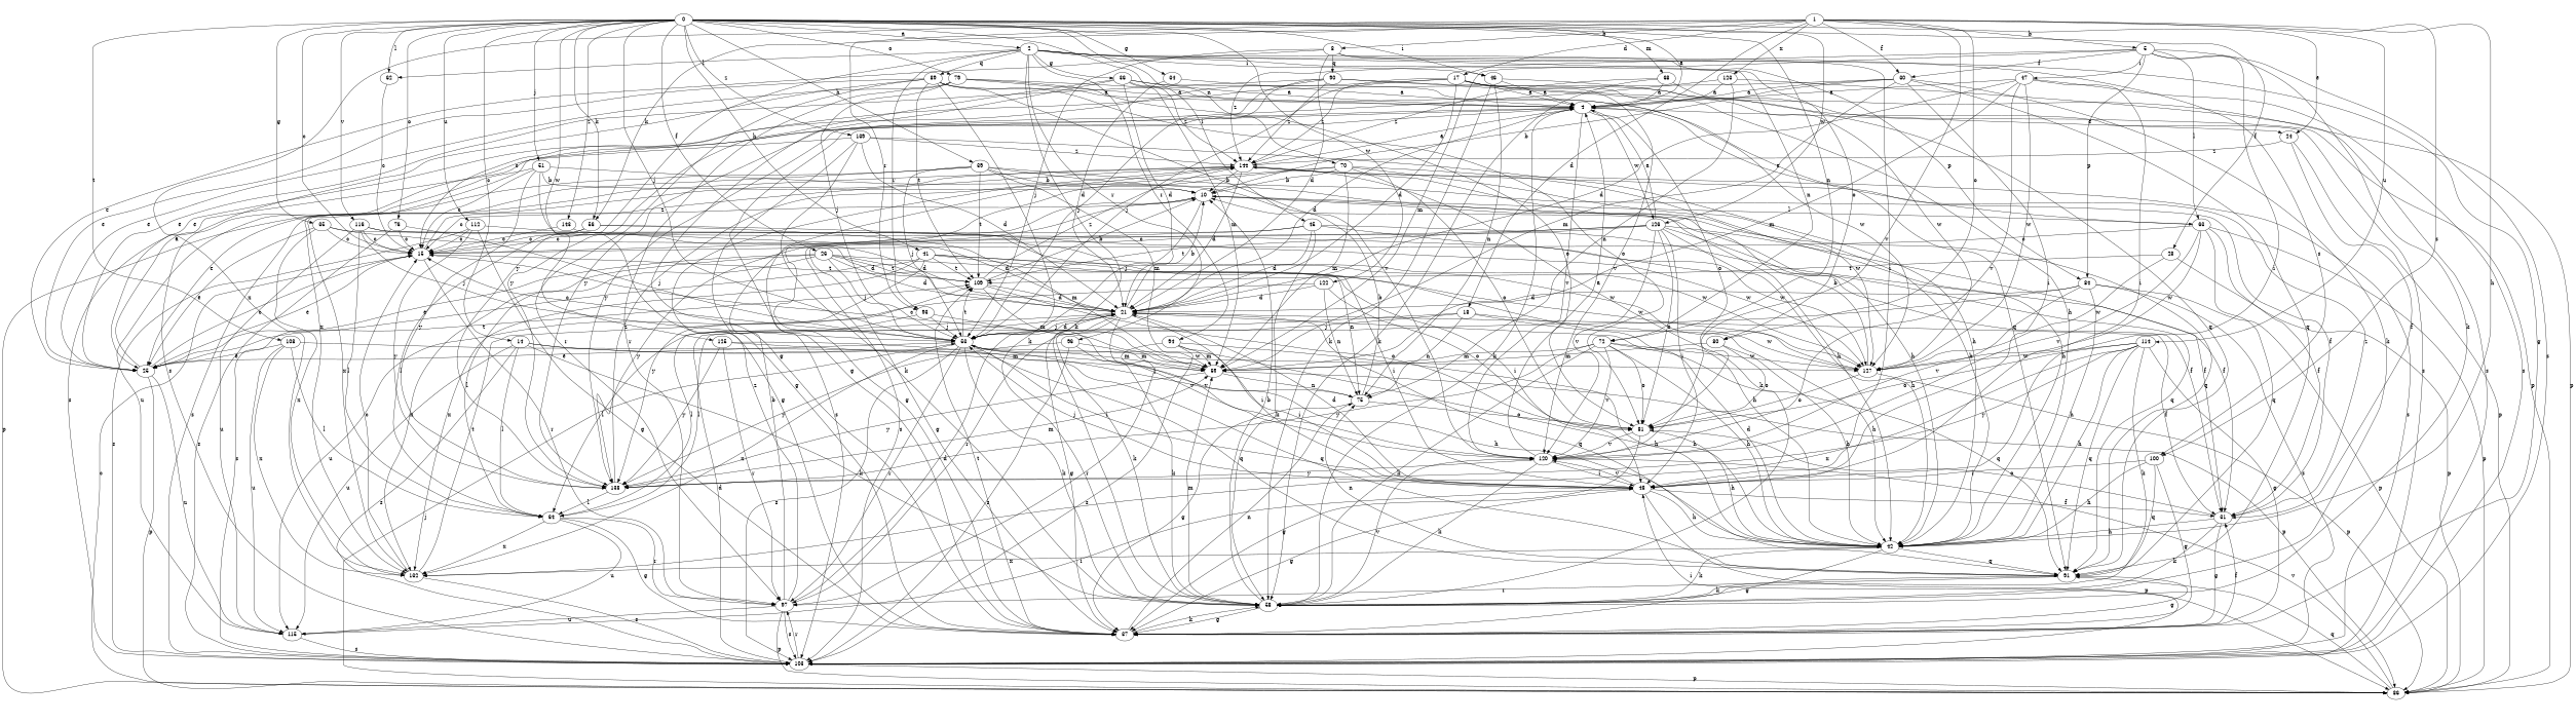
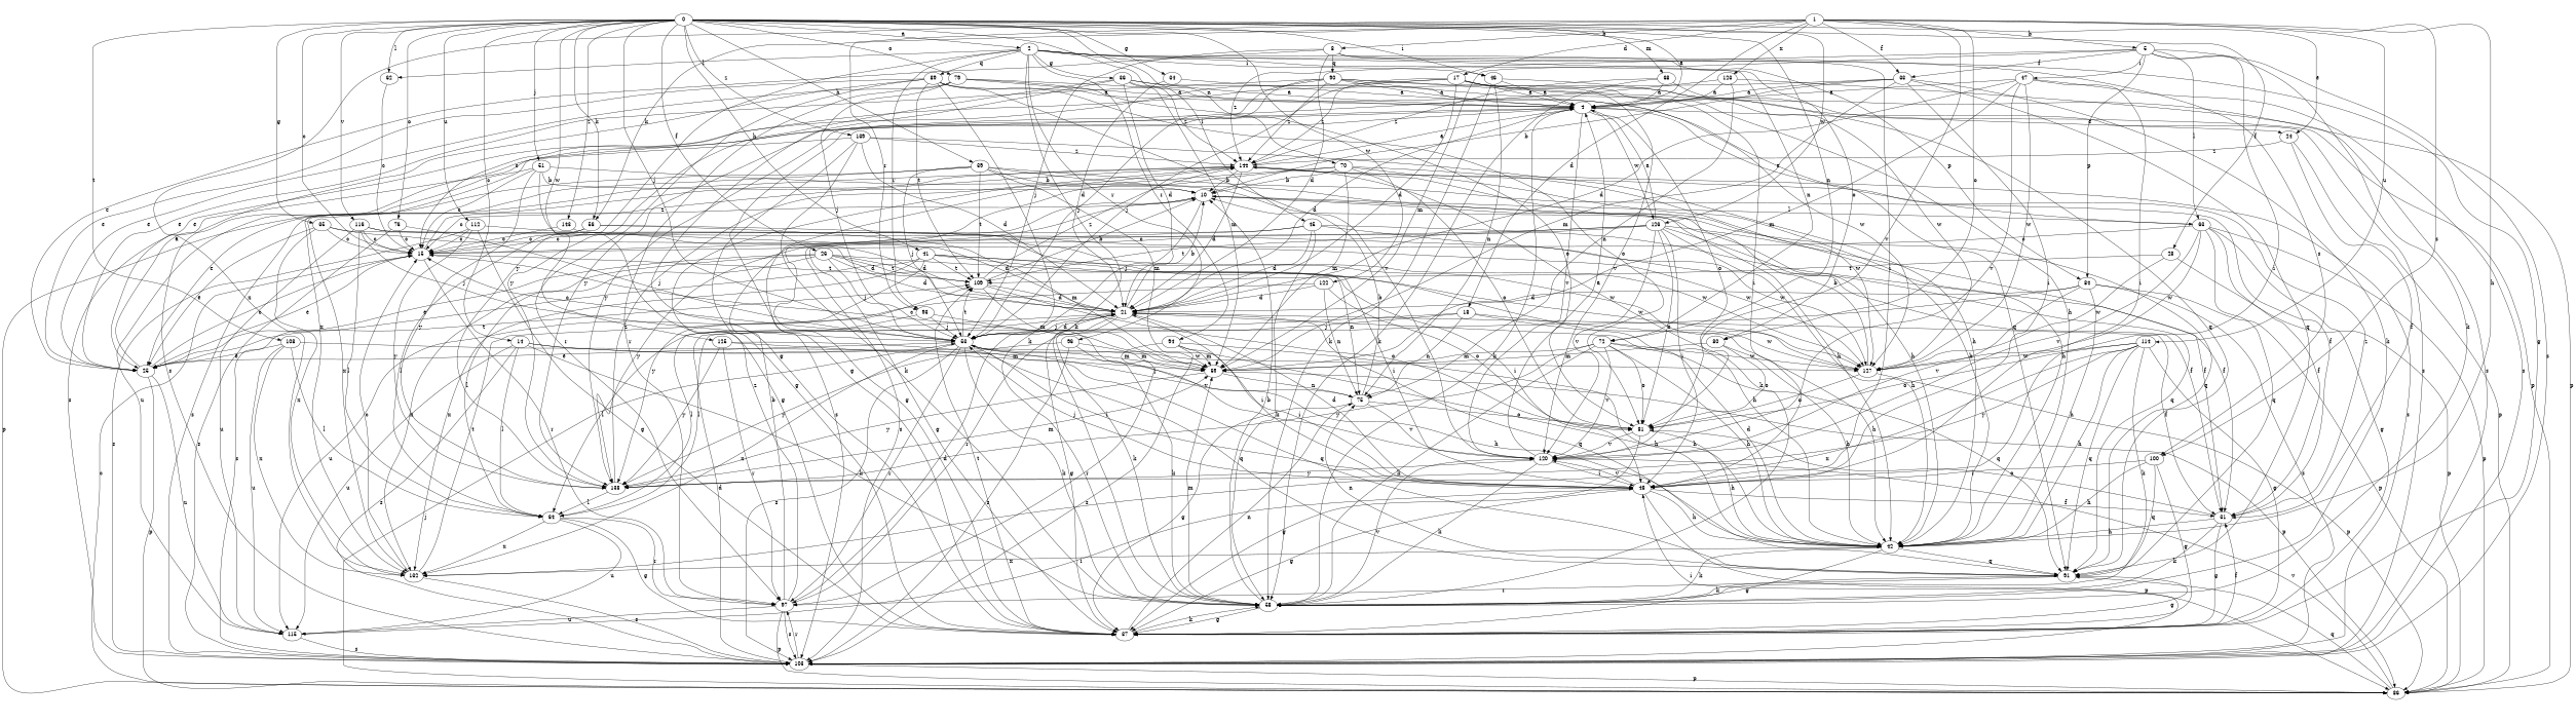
  strict digraph {
    0
    2
    4
    14
    15
    24
    26
    28
    34
    35
    39
    41
    45
    46
    51
    53
    56
    62
    68
    70
    72
    76
    79
    108
    112
    116
    122
    125
    126
    139
    143
    80
    93
    100
    36
    58
    84
    89
    94
    96
    138
    120
    21
    37
    81
    42
    127
    103
    64
    115
    144
    25
    97
    109
    86
    31
    132
    48
    69
    10
    75
    91
    1
    5
    8
    17
    18
-   30
+   30 [label=33]
    114
    n70 [label=123]
    47
    63
    90
    0 -> 2 [label=a]
    0 -> 4 [label=a]
    0 -> 14 [label=c]
    0 -> 15 [label=c]
    0 -> 24 [label=e]
    0 -> 26 [label=f]
    0 -> 28 [label=f]
    0 -> 34 [label=g]
    0 -> 35 [label=g]
    0 -> 39 [label=h]
    0 -> 41 [label=h]
    0 -> 45 [label=i]
    0 -> 46 [label=i]
    0 -> 51 [label=j]
    0 -> 53 [label=j]
    0 -> 56 [label=k]
    0 -> 62 [label=l]
    0 -> 68 [label=m]
    0 -> 70 [label=n]
    0 -> 72 [label=n]
    0 -> 76 [label=o]
    0 -> 79 [label=o]
    0 -> 108 [label=t]
    0 -> 112 [label=u]
    0 -> 116 [label=v]
    0 -> 122 [label=w]
    0 -> 125 [label=w]
    0 -> 126 [label=w]
    0 -> 139 [label=z]
    0 -> 143 [label=z]
    2 -> 46 [label=i]
    2 -> 62 [label=l]
    2 -> 72 [label=n]
    2 -> 80 [label=o]
    2 -> 93 [label=r]
    2 -> 100 [label=s]
    2 -> 36 [label=g]
    2 -> 58 [label=k]
    2 -> 84 [label=p]
    2 -> 89 [label=q]
    2 -> 94 [label=r]
    2 -> 96 [label=r]
    2 -> 138 [label=y]
    4 -> 24 [label=e]
    4 -> 126 [label=w]
    4 -> 58 [label=k]
    4 -> 138 [label=y]
    4 -> 120 [label=v]
    4 -> 21 [label=d]
    4 -> 37 [label=g]
    4 -> 81 [label=o]
    14 -> 58 [label=k]
    14 -> 42 [label=h]
    14 -> 127 [label=w]
    14 -> 103 [label=s]
    14 -> 64 [label=l]
    14 -> 115 [label=u]
    15 -> 144 [label=z]
    15 -> 25 [label=e]
    15 -> 97 [label=r]
    15 -> 109 [label=t]
    24 -> 144 [label=z]
    24 -> 86 [label=p]
    24 -> 31 [label=f]
    26 -> 53 [label=j]
    26 -> 21 [label=d]
    26 -> 127 [label=w]
    26 -> 64 [label=l]
    26 -> 25 [label=e]
    26 -> 109 [label=t]
    26 -> 132 [label=x]
    26 -> 48 [label=i]
    28 -> 127 [label=w]
    28 -> 109 [label=t]
    28 -> 86 [label=p]
    34 -> 4 [label=a]
    34 -> 21 [label=d]
    35 -> 15 [label=c]
    35 -> 21 [label=d]
    35 -> 127 [label=w]
    35 -> 25 [label=e]
    35 -> 132 [label=x]
    39 -> 53 [label=j]
    39 -> 42 [label=h]
    39 -> 103 [label=s]
    39 -> 109 [label=t]
    39 -> 86 [label=p]
    39 -> 31 [label=f]
    39 -> 69 [label=m]
    39 -> 10 [label=b]
    41 -> 138 [label=y]
    41 -> 42 [label=h]
    41 -> 103 [label=s]
    41 -> 109 [label=t]
    41 -> 132 [label=x]
    41 -> 48 [label=i]
    41 -> 75 [label=n]
    45 -> 15 [label=c]
    45 -> 58 [label=k]
    45 -> 138 [label=y]
    45 -> 21 [label=d]
    45 -> 127 [label=w]
    45 -> 31 [label=f]
    46 -> 4 [label=a]
    46 -> 58 [label=k]
    46 -> 75 [label=n]
    46 -> 91 [label=q]
    51 -> 15 [label=c]
    51 -> 138 [label=y]
    51 -> 37 [label=g]
    51 -> 42 [label=h]
    51 -> 115 [label=u]
    51 -> 10 [label=b]
    53 -> 15 [label=c]
    53 -> 58 [label=k]
    53 -> 21 [label=d]
    53 -> 42 [label=h]
    53 -> 103 [label=s]
    53 -> 25 [label=e]
    53 -> 97 [label=r]
    53 -> 109 [label=t]
    53 -> 132 [label=x]
    53 -> 48 [label=i]
    53 -> 69 [label=m]
    56 -> 15 [label=c]
    56 -> 127 [label=w]
    56 -> 64 [label=l]
    56 -> 69 [label=m]
    62 -> 15 [label=c]
    68 -> 4 [label=a]
    68 -> 58 [label=k]
    68 -> 144 [label=z]
    68 -> 86 [label=p]
    70 -> 37 [label=g]
    70 -> 81 [label=o]
    70 -> 42 [label=h]
    70 -> 127 [label=w]
    70 -> 103 [label=s]
    70 -> 69 [label=m]
    70 -> 10 [label=b]
    72 -> 58 [label=k]
    72 -> 138 [label=y]
    72 -> 120 [label=v]
    72 -> 81 [label=o]
    72 -> 42 [label=h]
    72 -> 127 [label=w]
    72 -> 69 [label=m]
    72 -> 91 [label=q]
    76 -> 15 [label=c]
    76 -> 53 [label=j]
    76 -> 103 [label=s]
    79 -> 4 [label=a]
    79 -> 53 [label=j]
    79 -> 81 [label=o]
    79 -> 127 [label=w]
    79 -> 25 [label=e]
    79 -> 97 [label=r]
    108 -> 64 [label=l]
    108 -> 115 [label=u]
    108 -> 25 [label=e]
    108 -> 132 [label=x]
    108 -> 91 [label=q]
    112 -> 15 [label=c]
    112 -> 138 [label=y]
    112 -> 21 [label=d]
    112 -> 37 [label=g]
    112 -> 103 [label=s]
    116 -> 15 [label=c]
    116 -> 53 [label=j]
    116 -> 127 [label=w]
    116 -> 64 [label=l]
    116 -> 115 [label=u]
    116 -> 31 [label=f]
    122 -> 21 [label=d]
    122 -> 81 [label=o]
    122 -> 115 [label=u]
    122 -> 75 [label=n]
    125 -> 138 [label=y]
    125 -> 97 [label=r]
    125 -> 69 [label=m]
    125 -> 91 [label=q]
    126 -> 4 [label=a]
    126 -> 15 [label=c]
    126 -> 120 [label=v]
    126 -> 37 [label=g]
    126 -> 81 [label=o]
    126 -> 42 [label=h]
    126 -> 109 [label=t]
    126 -> 31 [label=f]
    126 -> 48 [label=i]
    126 -> 91 [label=q]
    139 -> 58 [label=k]
    139 -> 21 [label=d]
    139 -> 37 [label=g]
    139 -> 42 [label=h]
    139 -> 103 [label=s]
    139 -> 144 [label=z]
    143 -> 15 [label=c]
    143 -> 21 [label=d]
    80 -> 81 [label=o]
    80 -> 42 [label=h]
    80 -> 69 [label=m]
    93 -> 53 [label=j]
    93 -> 120 [label=v]
    93 -> 64 [label=l]
    100 -> 37 [label=g]
    100 -> 42 [label=h]
    100 -> 48 [label=i]
    100 -> 91 [label=q]
    36 -> 4 [label=a]
    36 -> 138 [label=y]
    36 -> 21 [label=d]
    36 -> 37 [label=g]
    36 -> 144 [label=z]
    36 -> 69 [label=m]
    36 -> 91 [label=q]
    58 -> 120 [label=v]
    58 -> 37 [label=g]
    58 -> 69 [label=m]
    58 -> 10 [label=b]
    84 -> 120 [label=v]
    84 -> 21 [label=d]
    84 -> 42 [label=h]
    84 -> 103 [label=s]
    84 -> 97 [label=r]
    84 -> 86 [label=p]
    89 -> 4 [label=a]
    89 -> 58 [label=k]
    89 -> 120 [label=v]
    89 -> 81 [label=o]
    89 -> 103 [label=s]
    89 -> 25 [label=e]
    89 -> 97 [label=r]
    89 -> 109 [label=t]
    94 -> 42 [label=h]
    94 -> 103 [label=s]
    94 -> 97 [label=r]
    94 -> 48 [label=i]
    94 -> 69 [label=m]
    96 -> 58 [label=k]
    96 -> 138 [label=y]
    96 -> 103 [label=s]
    96 -> 69 [label=m]
    138 -> 64 [label=l]
    138 -> 144 [label=z]
    138 -> 69 [label=m]
    120 -> 4 [label=a]
    120 -> 58 [label=k]
    120 -> 138 [label=y]
    120 -> 48 [label=i]
    21 -> 53 [label=j]
    21 -> 58 [label=k]
    21 -> 37 [label=g]
    21 -> 64 [label=l]
    21 -> 31 [label=f]
    21 -> 48 [label=i]
    21 -> 10 [label=b]
    21 -> 91 [label=q]
    37 -> 58 [label=k]
    37 -> 109 [label=t]
    37 -> 31 [label=f]
    37 -> 75 [label=n]
    81 -> 120 [label=v]
    81 -> 37 [label=g]
    81 -> 42 [label=h]
    42 -> 58 [label=k]
    42 -> 21 [label=d]
    42 -> 37 [label=g]
    42 -> 132 [label=x]
    42 -> 91 [label=q]
    127 -> 81 [label=o]
    127 -> 86 [label=p]
    127 -> 10 [label=b]
    103 -> 21 [label=d]
    103 -> 97 [label=r]
    103 -> 86 [label=p]
    103 -> 48 [label=i]
    64 -> 37 [label=g]
    64 -> 115 [label=u]
    64 -> 97 [label=r]
    64 -> 132 [label=x]
    115 -> 103 [label=s]
    115 -> 48 [label=i]
    144 -> 4 [label=a]
    144 -> 58 [label=k]
    144 -> 21 [label=d]
    144 -> 42 [label=h]
    144 -> 103 [label=s]
    144 -> 25 [label=e]
    144 -> 132 [label=x]
    144 -> 10 [label=b]
    25 -> 4 [label=a]
    25 -> 15 [label=c]
    25 -> 115 [label=u]
    25 -> 109 [label=t]
    25 -> 86 [label=p]
    97 -> 21 [label=d]
    97 -> 103 [label=s]
    97 -> 115 [label=u]
    97 -> 144 [label=z]
    97 -> 86 [label=p]
    97 -> 10 [label=b]
    109 -> 21 [label=d]
    109 -> 81 [label=o]
    109 -> 144 [label=z]
    109 -> 69 [label=m]
    109 -> 10 [label=b]
    86 -> 15 [label=c]
    86 -> 53 [label=j]
    86 -> 120 [label=v]
    86 -> 91 [label=q]
    31 -> 58 [label=k]
    31 -> 37 [label=g]
    31 -> 81 [label=o]
    31 -> 42 [label=h]
    31 -> 144 [label=z]
    132 -> 15 [label=c]
    132 -> 103 [label=s]
    132 -> 109 [label=t]
    48 -> 53 [label=j]
    48 -> 120 [label=v]
    48 -> 21 [label=d]
    48 -> 37 [label=g]
    48 -> 42 [label=h]
    48 -> 86 [label=p]
    48 -> 31 [label=f]
    69 -> 15 [label=c]
    69 -> 138 [label=y]
    69 -> 86 [label=p]
    69 -> 75 [label=n]
    10 -> 15 [label=c]
    10 -> 53 [label=j]
    10 -> 103 [label=s]
    10 -> 91 [label=q]
    10 -> 63 [label=l]
    75 -> 53 [label=j]
-   21 -> 120 [label=v]
+   75 -> 120 [label=v]
    75 -> 37 [label=g]
    75 -> 81 [label=o]
    75 -> 10 [label=b]
    91 -> 58 [label=k]
    91 -> 37 [label=g]
    91 -> 97 [label=r]
    91 -> 75 [label=n]
    1 -> 56 [label=k]
    1 -> 80 [label=o]
    1 -> 93 [label=r]
    1 -> 100 [label=s]
    1 -> 120 [label=v]
    1 -> 42 [label=h]
    1 -> 132 [label=x]
    1 -> 5 [label=b]
    1 -> 8 [label=b]
    1 -> 17 [label=d]
    1 -> 18 [label=d]
    1 -> 30 [label=f]
    1 -> 114 [label=u]
    1 -> n70 [label=x]
    5 -> 58 [label=k]
    5 -> 84 [label=p]
    5 -> 103 [label=s]
    5 -> 144 [label=z]
    5 -> 48 [label=i]
    5 -> 69 [label=m]
    5 -> 30 [label=f]
    5 -> 47 [label=i]
    5 -> 63 [label=l]
    8 -> 53 [label=j]
    8 -> 21 [label=d]
    8 -> 37 [label=g]
    8 -> 25 [label=e]
    8 -> 48 [label=i]
    8 -> 90 [label=q]
    17 -> 4 [label=a]
    17 -> 15 [label=c]
    17 -> 53 [label=j]
    17 -> 120 [label=v]
    17 -> 21 [label=d]
    17 -> 103 [label=s]
    17 -> 144 [label=z]
    17 -> 86 [label=p]
    18 -> 53 [label=j]
    18 -> 42 [label=h]
    18 -> 127 [label=w]
    18 -> 64 [label=l]
    18 -> 75 [label=n]
    30 -> 4 [label=a]
    30 -> 58 [label=k]
    30 -> 25 [label=e]
    30 -> 48 [label=i]
    30 -> 69 [label=m]
    30 -> 10 [label=b]
    30 -> 91 [label=q]
    114 -> 58 [label=k]
    114 -> 138 [label=y]
    114 -> 37 [label=g]
    114 -> 81 [label=o]
    114 -> 42 [label=h]
    114 -> 127 [label=w]
    114 -> 132 [label=x]
    114 -> 91 [label=q]
    n70 -> 4 [label=a]
    n70 -> 103 [label=s]
    n70 -> 132 [label=x]
    n70 -> 75 [label=n]
    47 -> 4 [label=a]
    47 -> 120 [label=v]
    47 -> 21 [label=d]
    47 -> 127 [label=w]
    47 -> 103 [label=s]
    47 -> 48 [label=i]
    47 -> 69 [label=m]
    63 -> 4 [label=e]
    63 -> 15 [label=c]
    63 -> 120 [label=v]
+   63 -> 37 [label=g]
    63 -> 127 [label=w]
    63 -> 86 [label=p]
    63 -> 31 [label=f]
    63 -> 91 [label=q]
+   90 -> 4 [label=a]
    90 -> 53 [label=j]
    90 -> 138 [label=y]
    90 -> 42 [label=h]
    90 -> 127 [label=w]
    90 -> 144 [label=z]
    90 -> 25 [label=e]
+   90 -> 48 [label=i]
  }
